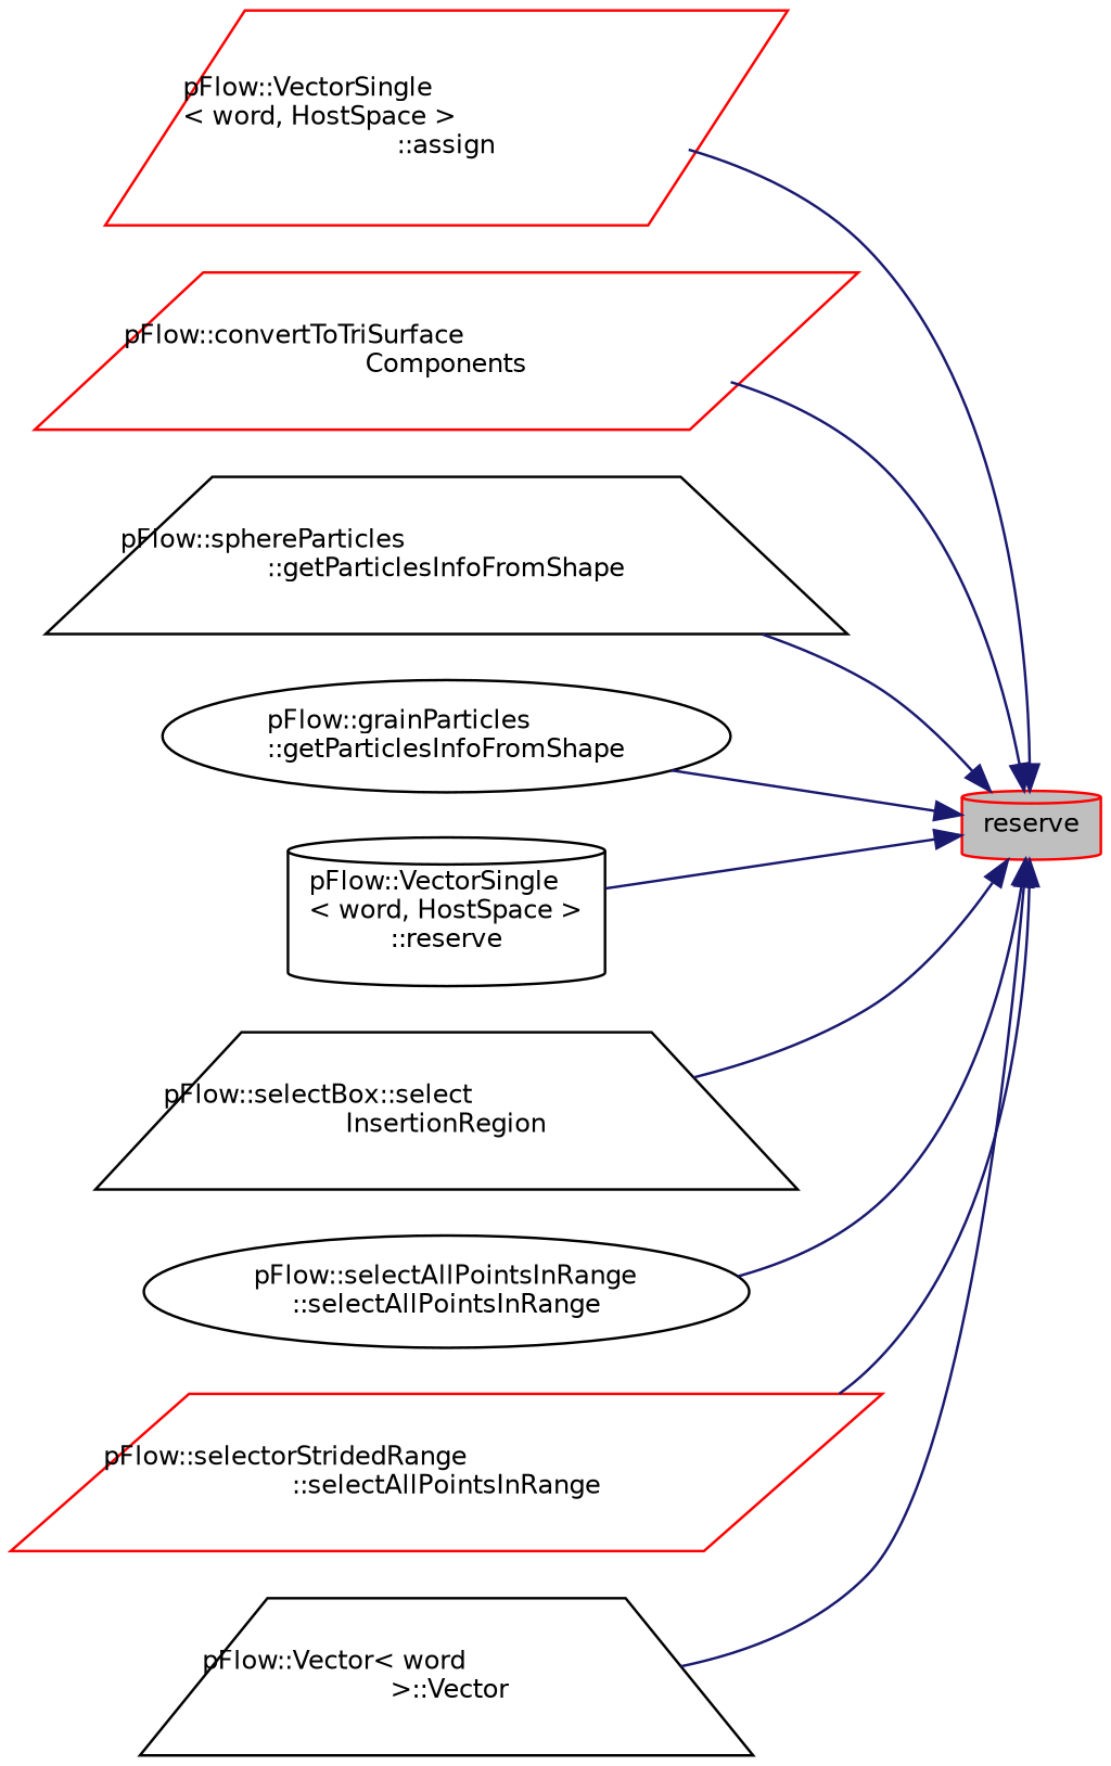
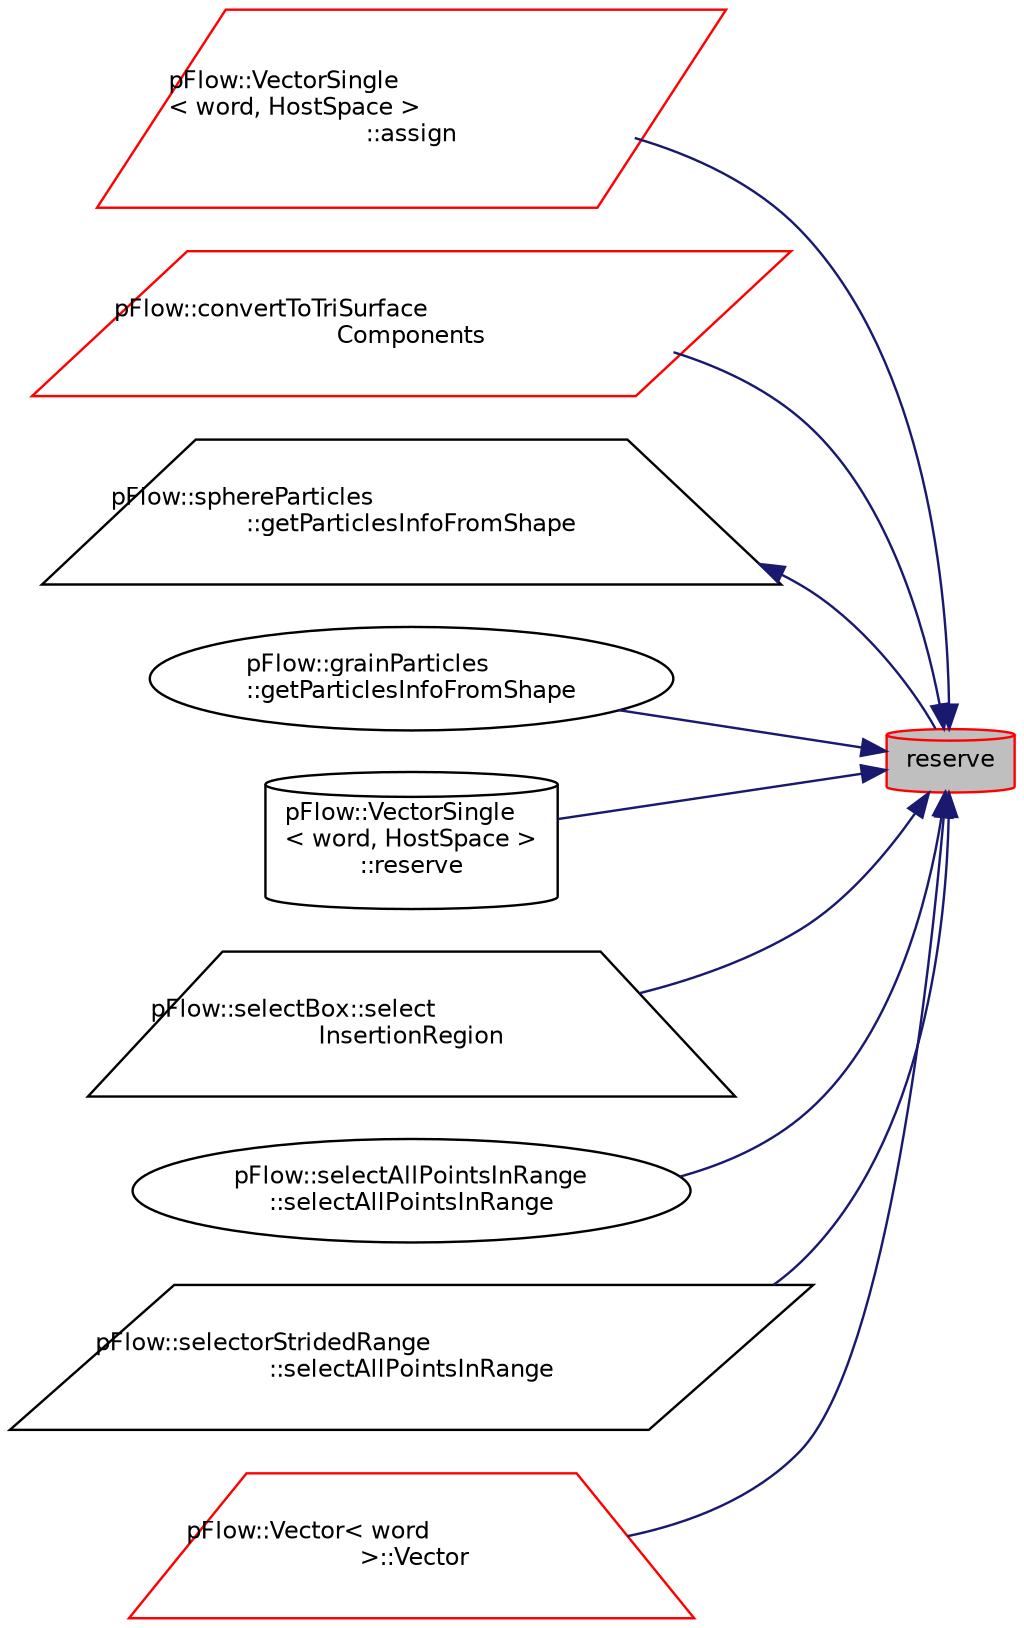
  digraph {
    rankdir=RL
    node [color=black fillcolor=white fontname=Helvetica fontsize=10 shape=parallelogram style=filled]
    edge [color=midnightblue dir=back fontname=Helvetica fontsize=10 labelfontname=Helvetica labelfontsize=10 style=solid]
    n1 [color=red fillcolor=grey75 fontcolor=black height=0.2 label=reserve shape=cylinder width=0.4]
    n2 [color=red height=0.2 label="pFlow::VectorSingle\l\< word, HostSpace \>\l::assign" width=0.4]
    n3 [color=red height=0.2 label="pFlow::convertToTriSurface\lComponents" width=0.4]
    n4 [height=0.2 label="pFlow::sphereParticles\l::getParticlesInfoFromShape" shape=trapezium width=0.4]
    n5 [height=0.2 label="pFlow::grainParticles\l::getParticlesInfoFromShape" shape=ellipse width=0.4]
    n6 [height=0.2 label="pFlow::VectorSingle\l\< word, HostSpace \>\l::reserve" shape=cylinder width=0.4]
    n7 [height=0.2 label="pFlow::selectBox::select\lInsertionRegion" shape=trapezium width=0.4]
    n8 [height=0.2 label="pFlow::selectAllPointsInRange\l::selectAllPointsInRange" shape=ellipse width=0.4]
-   n9 [color=red height=0.2 label="pFlow::selectorStridedRange\l::selectAllPointsInRange" width=0.4]
-   n10 [height=0.2 label="pFlow::Vector\< word\l \>::Vector" shape=trapezium width=0.4]
+   n9 [height=0.2 label="pFlow::selectorStridedRange\l::selectAllPointsInRange" width=0.4]
+   n10 [color=red height=0.2 label="pFlow::Vector\< word\l \>::Vector" shape=trapezium width=0.4]
    n1 -> n2
    n1 -> n3
-   n1 -> n4
+   n4 -> n1
    n1 -> n5
    n1 -> n6
    n1 -> n7
    n1 -> n8
    n1 -> n9
    n1 -> n10
  }
